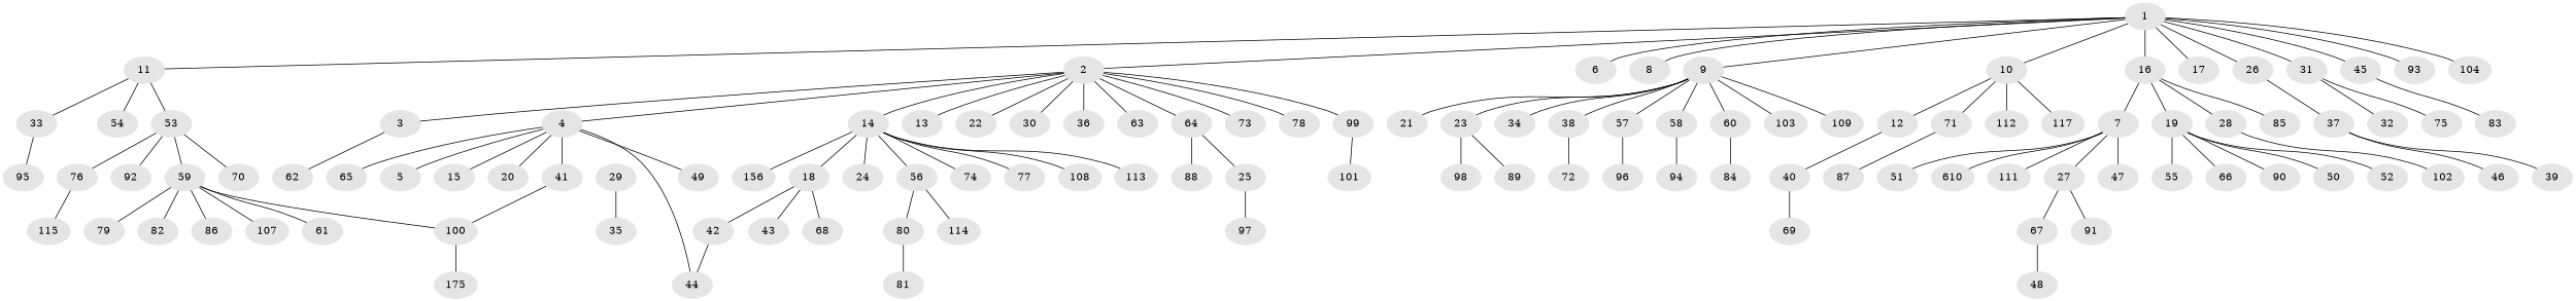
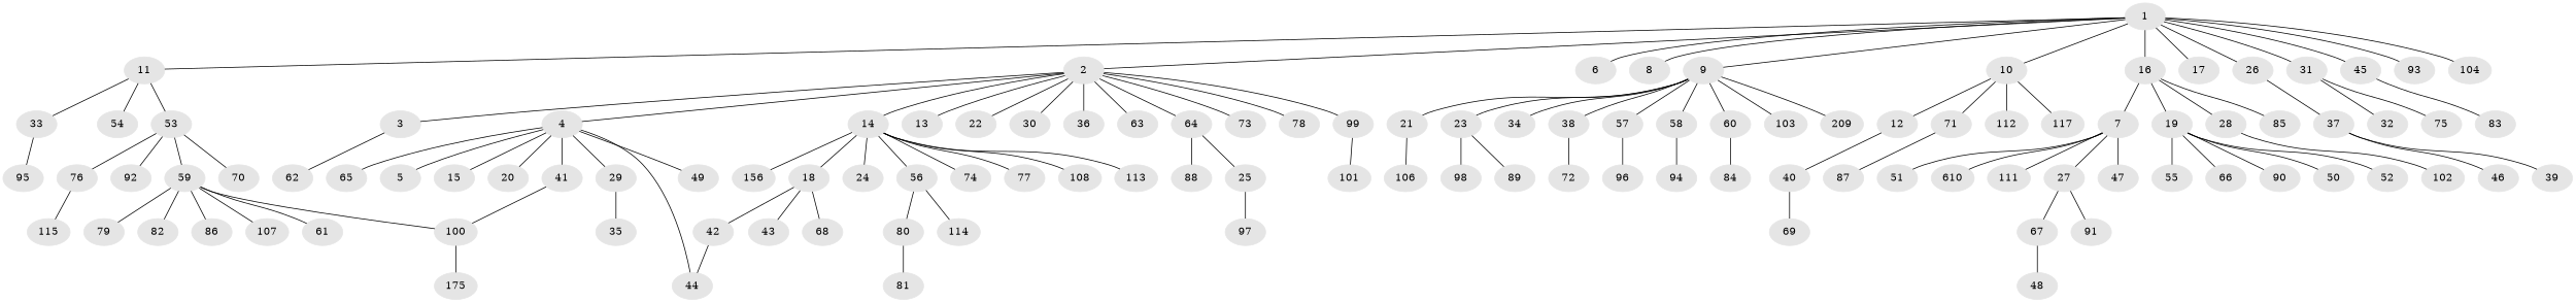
  graph {
    node [color=gray90 style=filled]
    1
    2
    6
    8
    9
    10
    11
    16
    17
    26
    31
    45
    93
    104
    3
    4
    13
    14
    22
    30
    36
    63
    64
    73
    78
    99
    7
    27
    47
    51
    n31 [label=610]
    111
    21
    23
    34
    38
    57
    58
    60
    103
-   109
+   109 [label=209]
    12
    71
    112
    117
    33
    53
    54
    19
    28
    85
    37
    32
    75
    83
    62
    5
    15
    20
    29
    41
    44
    49
    65
    18
    24
    56
    74
    77
    108
    113
    n72 [label=156]
    25
    97
    88
    101
    35
    100
    67
    91
+   106
    89
    98
    72
    96
    94
    84
    40
    87
    95
    59
    70
    76
    92
    69
    42
    43
    68
    80
    114
    50
    52
    55
    66
    90
    102
    39
    46
    48
    n110 [label=175]
    61
    79
    82
    86
    107
    115
    81
    1 -- 2
    1 -- 6
    1 -- 8
    1 -- 9
    1 -- 10
    1 -- 11
    1 -- 16
    1 -- 17
    1 -- 26
    1 -- 31
    1 -- 45
    1 -- 93
    1 -- 104
    2 -- 3
    2 -- 4
    2 -- 13
    2 -- 14
    2 -- 22
    2 -- 30
    2 -- 36
    2 -- 63
    2 -- 64
    2 -- 73
    2 -- 78
    2 -- 99
    9 -- 21
    9 -- 23
    9 -- 34
    9 -- 38
    9 -- 57
    9 -- 58
    9 -- 60
    9 -- 103
    9 -- 109
    10 -- 12
    10 -- 71
    10 -- 112
    10 -- 117
    11 -- 33
    11 -- 53
    11 -- 54
    16 -- 7
    16 -- 19
    16 -- 28
    16 -- 85
    26 -- 37
    31 -- 32
    31 -- 75
    45 -- 83
    3 -- 62
    4 -- 5
    4 -- 15
    4 -- 20
+   4 -- 29
    4 -- 41
    4 -- 44
    4 -- 49
    4 -- 65
    14 -- 18
    14 -- 24
    14 -- 56
    14 -- 74
    14 -- 77
    14 -- 108
    14 -- 113
    14 -- n72
    64 -- 25
    64 -- 88
    99 -- 101
    7 -- 27
    7 -- 47
    7 -- 51
    7 -- n31
    7 -- 111
    27 -- 67
    27 -- 91
+   21 -- 106
    23 -- 89
    23 -- 98
    38 -- 72
    57 -- 96
    58 -- 94
    60 -- 84
    12 -- 40
    71 -- 87
    33 -- 95
    53 -- 59
    53 -- 70
    53 -- 76
    53 -- 92
    19 -- 50
    19 -- 52
    19 -- 55
    19 -- 66
    19 -- 90
    28 -- 102
    37 -- 39
    37 -- 46
    29 -- 35
    41 -- 100
    18 -- 42
    18 -- 43
    18 -- 68
    56 -- 80
    56 -- 114
    25 -- 97
    100 -- n110
    67 -- 48
    40 -- 69
    59 -- 100
    59 -- 61
    59 -- 79
    59 -- 82
    59 -- 86
    59 -- 107
    76 -- 115
    42 -- 44
    80 -- 81
  }
